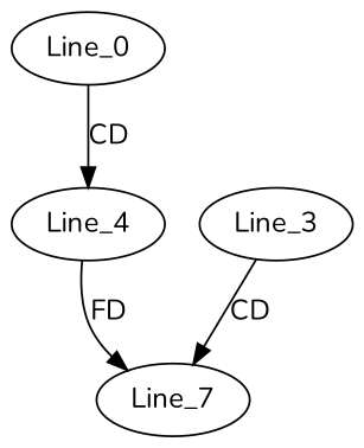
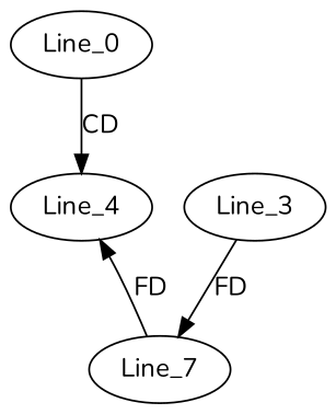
  digraph {
    fontname=Nunito
    node [fontname=Nunito]
    edge [fontname=Nunito]
    Line_0
    Line_4
    Line_3
    Line_7
    Line_0 -> Line_4 [label=CD]
-   Line_4 -> Line_7 [label=FD]
-   Line_3 -> Line_7 [label=CD]
+   Line_7 -> Line_4 [label=FD]
+   Line_3 -> Line_7 [label=FD]
  }
